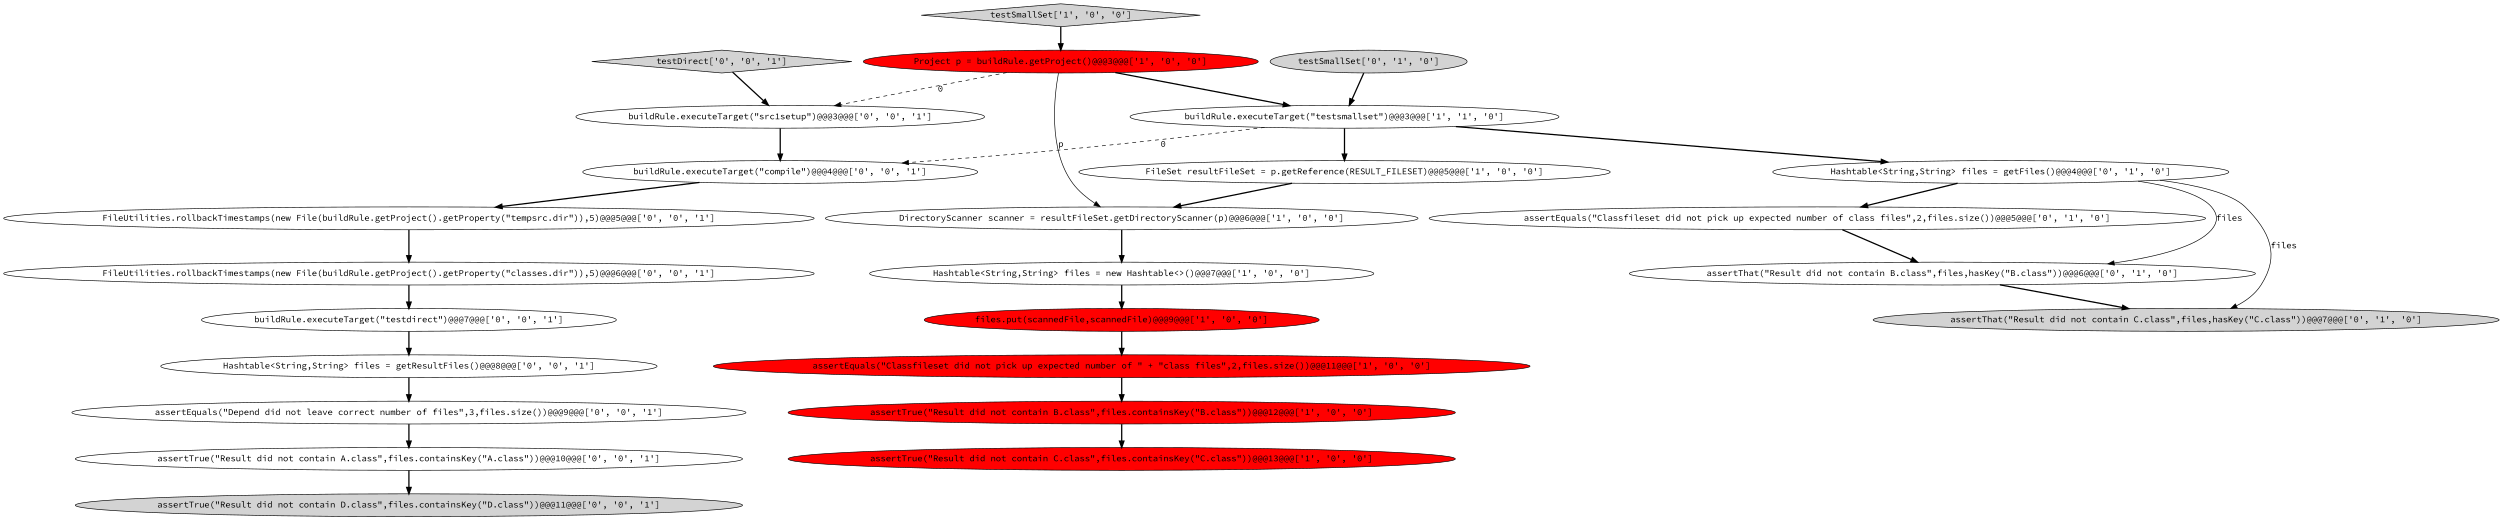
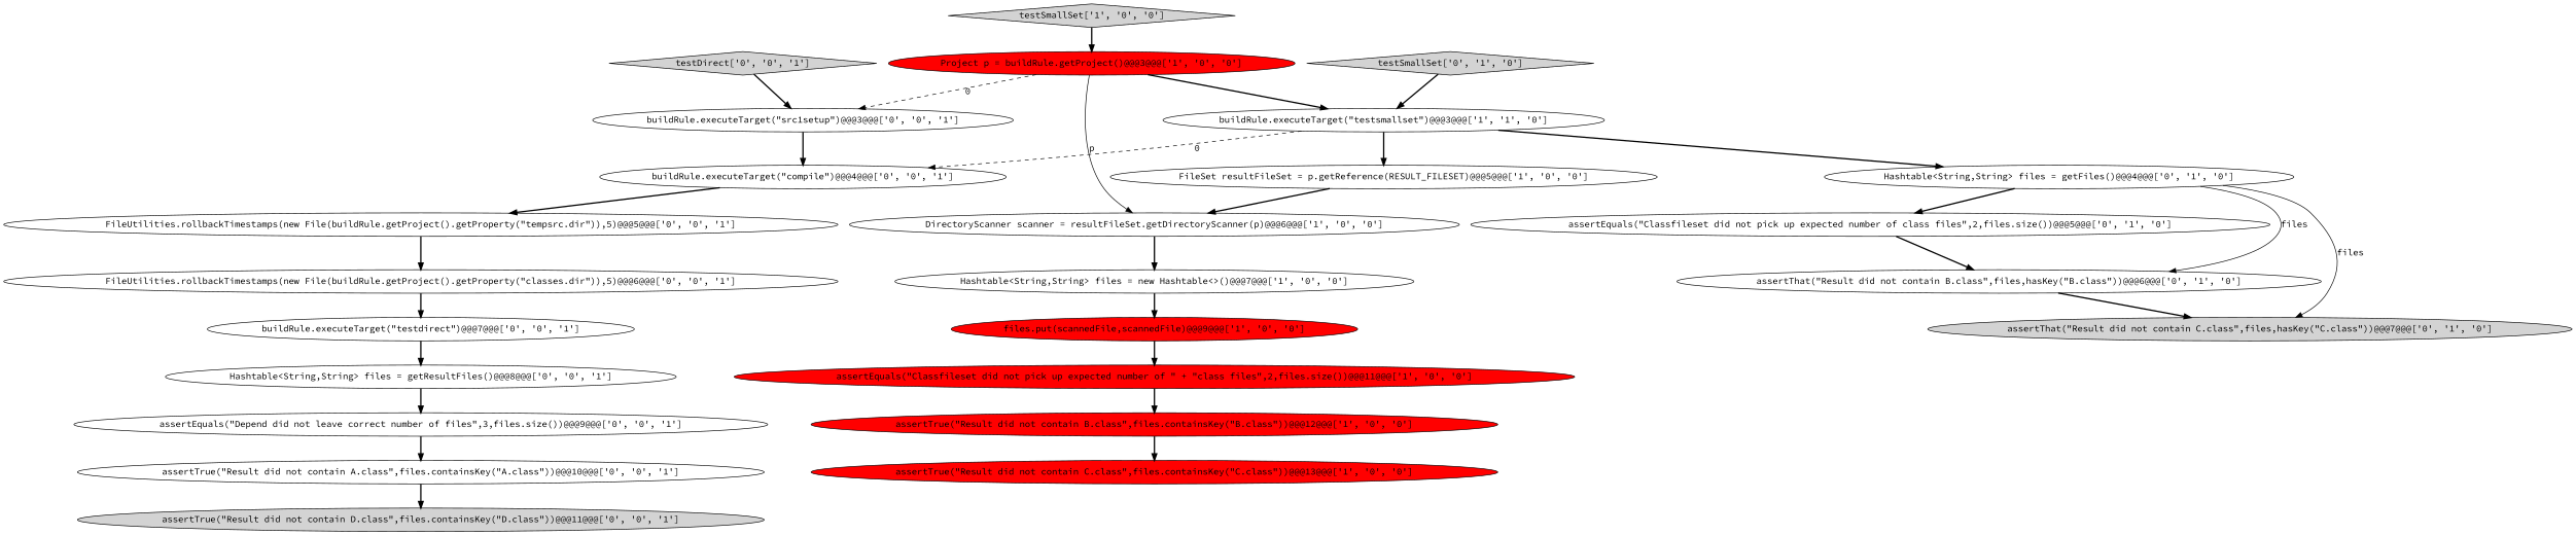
  digraph {
    fontname="Source Code Pro"
    node [fillcolor=white shape=ellipse style=filled fontname="Source Code Pro"]
    edge [style=bold fontname="Source Code Pro"]
    n1 [label="Hashtable<String,String> files = new Hashtable<>()@@@7@@@['1', '0', '0']"]
    n2 [fillcolor=red label="files.put(scannedFile,scannedFile)@@@9@@@['1', '0', '0']"]
    n3 [label="buildRule.executeTarget(\"testdirect\")@@@7@@@['0', '0', '1']"]
    n4 [label="Hashtable<String,String> files = getResultFiles()@@@8@@@['0', '0', '1']"]
    n5 [label="buildRule.executeTarget(\"src1setup\")@@@3@@@['0', '0', '1']"]
    n6 [label="buildRule.executeTarget(\"compile\")@@@4@@@['0', '0', '1']"]
    n7 [label="assertTrue(\"Result did not contain A.class\",files.containsKey(\"A.class\"))@@@10@@@['0', '0', '1']"]
    n8 [fillcolor=lightgray label="assertTrue(\"Result did not contain D.class\",files.containsKey(\"D.class\"))@@@11@@@['0', '0', '1']"]
    n9 [fillcolor=lightgray label="testDirect['0', '0', '1']" shape=diamond]
-   n10 [fillcolor=lightgray label="testSmallSet['0', '1', '0']"]
+   n10 [fillcolor=lightgray label="testSmallSet['0', '1', '0']" shape=diamond]
    n11 [label="buildRule.executeTarget(\"testsmallset\")@@@3@@@['1', '1', '0']"]
    n12 [label="FileUtilities.rollbackTimestamps(new File(buildRule.getProject().getProperty(\"tempsrc.dir\")),5)@@@5@@@['0', '0', '1']"]
    n13 [label="FileUtilities.rollbackTimestamps(new File(buildRule.getProject().getProperty(\"classes.dir\")),5)@@@6@@@['0', '0', '1']"]
    n14 [fillcolor=lightgray label="assertThat(\"Result did not contain C.class\",files,hasKey(\"C.class\"))@@@7@@@['0', '1', '0']"]
    n15 [fillcolor=red label="assertEquals(\"Classfileset did not pick up expected number of \" + \"class files\",2,files.size())@@@11@@@['1', '0', '0']"]
    n16 [fillcolor=red label="assertTrue(\"Result did not contain B.class\",files.containsKey(\"B.class\"))@@@12@@@['1', '0', '0']"]
    n17 [label="Hashtable<String,String> files = getFiles()@@@4@@@['0', '1', '0']"]
    n18 [label="assertThat(\"Result did not contain B.class\",files,hasKey(\"B.class\"))@@@6@@@['0', '1', '0']"]
    n19 [label="assertEquals(\"Classfileset did not pick up expected number of class files\",2,files.size())@@@5@@@['0', '1', '0']"]
    n20 [label="FileSet resultFileSet = p.getReference(RESULT_FILESET)@@@5@@@['1', '0', '0']"]
    n21 [label="DirectoryScanner scanner = resultFileSet.getDirectoryScanner(p)@@@6@@@['1', '0', '0']"]
    n22 [label="assertEquals(\"Depend did not leave correct number of files\",3,files.size())@@@9@@@['0', '0', '1']"]
    n23 [fillcolor=red label="Project p = buildRule.getProject()@@@3@@@['1', '0', '0']"]
    n24 [fillcolor=red label="assertTrue(\"Result did not contain C.class\",files.containsKey(\"C.class\"))@@@13@@@['1', '0', '0']"]
    n25 [fillcolor=lightgray label="testSmallSet['1', '0', '0']" shape=diamond]
    n1 -> n2
    n2 -> n15
    n3 -> n4
    n4 -> n22
    n5 -> n6
    n6 -> n12
    n7 -> n8
    n9 -> n5
    n10 -> n11
    n11 -> n6 [label=0 style=dashed]
    n11 -> n17
    n11 -> n20
    n12 -> n13
    n13 -> n3
    n15 -> n16
    n16 -> n24
    n17 -> n14 [label=files style=solid]
    n17 -> n18 [label=files style=solid]
    n17 -> n19
    n18 -> n14
    n19 -> n18
    n20 -> n21
    n21 -> n1
    n22 -> n7
    n23 -> n5 [label=0 style=dashed]
    n23 -> n11
    n23 -> n21 [label=p style=solid]
    n25 -> n23
  }
